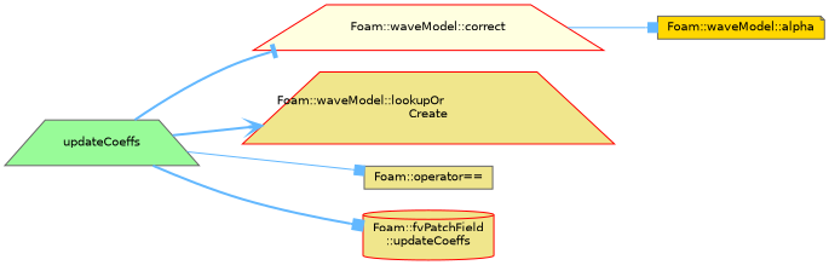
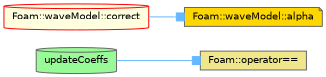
  digraph {
    rankdir=LR
    node [color=red fillcolor=khaki fontname=Helvetica fontsize=10 shape=cylinder style=filled]
    edge [arrowhead=box color=steelblue1 fontname=Helvetica fontsize=10 labelfontname=Helvetica labelfontsize=10 style=bold]
-   n1 [color=gray40 fillcolor=palegreen fontcolor=black height=0.2 label=updateCoeffs shape=trapezium width=0.4]
-   n2 [fillcolor=lightyellow height=0.2 label="Foam::waveModel::correct" shape=trapezium width=0.4]
-   n3 [height=0.2 label="Foam::waveModel::lookupOr\lCreate" shape=trapezium width=0.4]
+   n1 [color=gray40 fillcolor=palegreen fontcolor=black height=0.2 label=updateCoeffs width=0.4]
+   n2 [fillcolor=lightyellow height=0.2 label="Foam::waveModel::correct" width=0.4]
    n4 [color=grey40 height=0.2 label="Foam::operator==" shape=box width=0.4]
-   n5 [height=0.2 label="Foam::fvPatchField\l::updateCoeffs" width=0.4]
    n6 [color=grey40 fillcolor=gold height=0.2 label="Foam::waveModel::alpha" shape=note width=0.4]
-   n1 -> n2 [arrowhead=tee]
-   n1 -> n3 [arrowhead=vee]
    n1 -> n4 [style=solid]
-   n1 -> n5
    n2 -> n6 [style=solid]
  }
